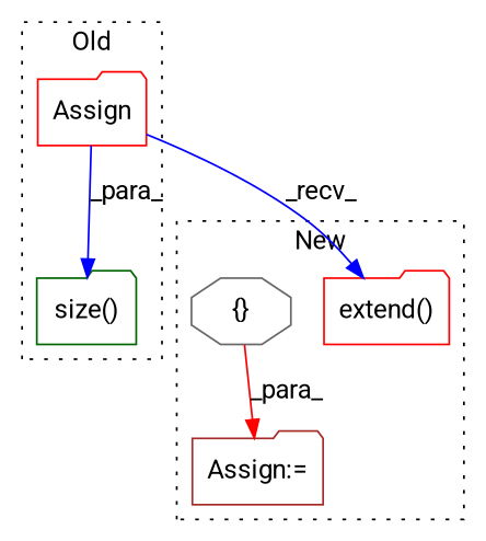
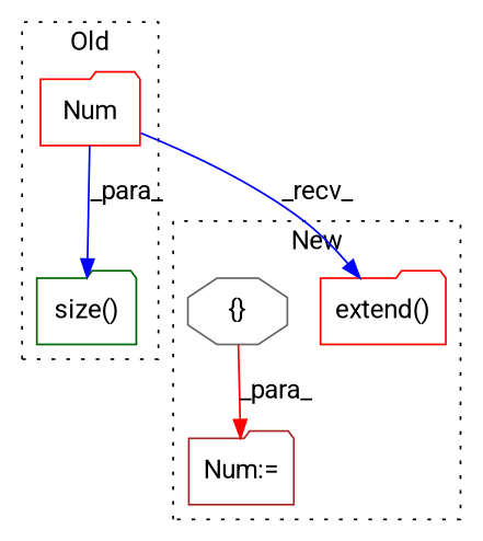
  digraph {
    fontname=Roboto
    node [a=75 color=red fontname=Roboto l="24,1" shape=folder]
    edge [color=blue fontname=Roboto]
    n1 [color=darkgreen label="size()" s="15507,15532"]
-   n2 [a=76 l=1 label=Assign s=15531]
+   n2 [a=76 l=1 label=Num s=15531]
    n3 [label="extend()" s="16351,16421"]
-   n4 [a=68 color=brown l=3 label="Assign:=" s=16019]
+   n4 [a=68 color=brown l=3 label="Num:=" s=16019]
    n5 [a=59 color=gray40 l="2,1" label="{}" s="16022,16022" shape=octagon]
    subgraph cluster_1 {
      label=Old
      style=dotted
      n1
      n2
    }
    subgraph cluster_2 {
      label=New
      style=dotted
      n3
      n4
      n5
    }
    n2 -> n1 [label=_para_]
    n2 -> n3 [label=_recv_]
    n5 -> n4 [color=red label=_para_]
  }
